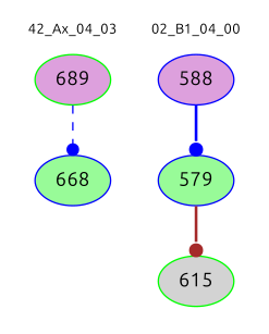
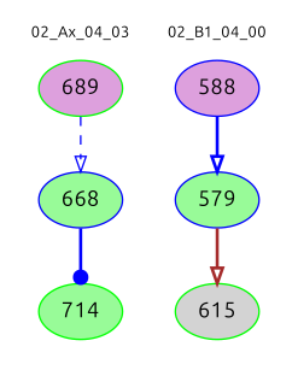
  digraph {
    fontname=Ubuntu
    node [color=green fillcolor=palegreen fontname=Ubuntu style=filled]
    edge [arrowhead=dot color=blue fontname=Ubuntu style=bold]
    n1 [fillcolor=plum label=689]
    n2 [color=blue label=668]
+   n3 [label=714]
    n4 [color=blue fillcolor=plum label=588]
    n5 [color=blue label=579]
    n6 [fillcolor=lightgrey label=615]
    subgraph cluster_1 {
      color=white
      fontsize=10
-     label="42_Ax_04_03"
+     label="02_Ax_04_03"
      n1
      n2
+     n3
    }
    subgraph cluster_2 {
      color=white
      fontsize=10
      label="02_B1_04_00"
      n4
      n5
      n6
    }
-   n1 -> n2 [style=dashed]
-   n4 -> n5
-   n5 -> n6 [color=brown]
+   n1 -> n2 [arrowhead=onormal style=dashed]
+   n2 -> n3
+   n4 -> n5 [arrowhead=onormal]
+   n5 -> n6 [arrowhead=onormal color=brown]
  }
